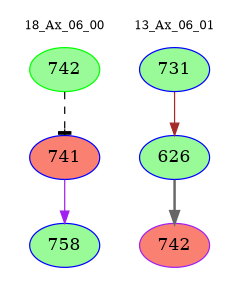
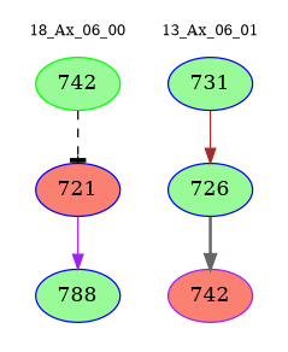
  digraph {
    node [color=blue fillcolor=palegreen style=filled]
    edge [arrowhead=normal style=solid]
    n1 [color=green label=742]
-   n2 [fillcolor=salmon label=741]
-   n3 [label=758]
+   n2 [fillcolor=salmon label=721]
+   n3 [label=788]
    n4 [label=731]
-   n5 [label=626]
+   n5 [label=726]
    n6 [color=purple fillcolor=salmon label=742]
    subgraph cluster_1 {
      color=white
      fontsize=10
      label="18_Ax_06_00"
      n1
      n2
      n3
    }
    subgraph cluster_2 {
      color=white
      fontsize=10
      label="13_Ax_06_01"
      n4
      n5
      n6
    }
    n1 -> n2 [arrowhead=tee color=black style=dashed]
    n2 -> n3 [color=purple]
    n4 -> n5 [color=brown]
    n5 -> n6 [color=gray40 style=bold]
  }
